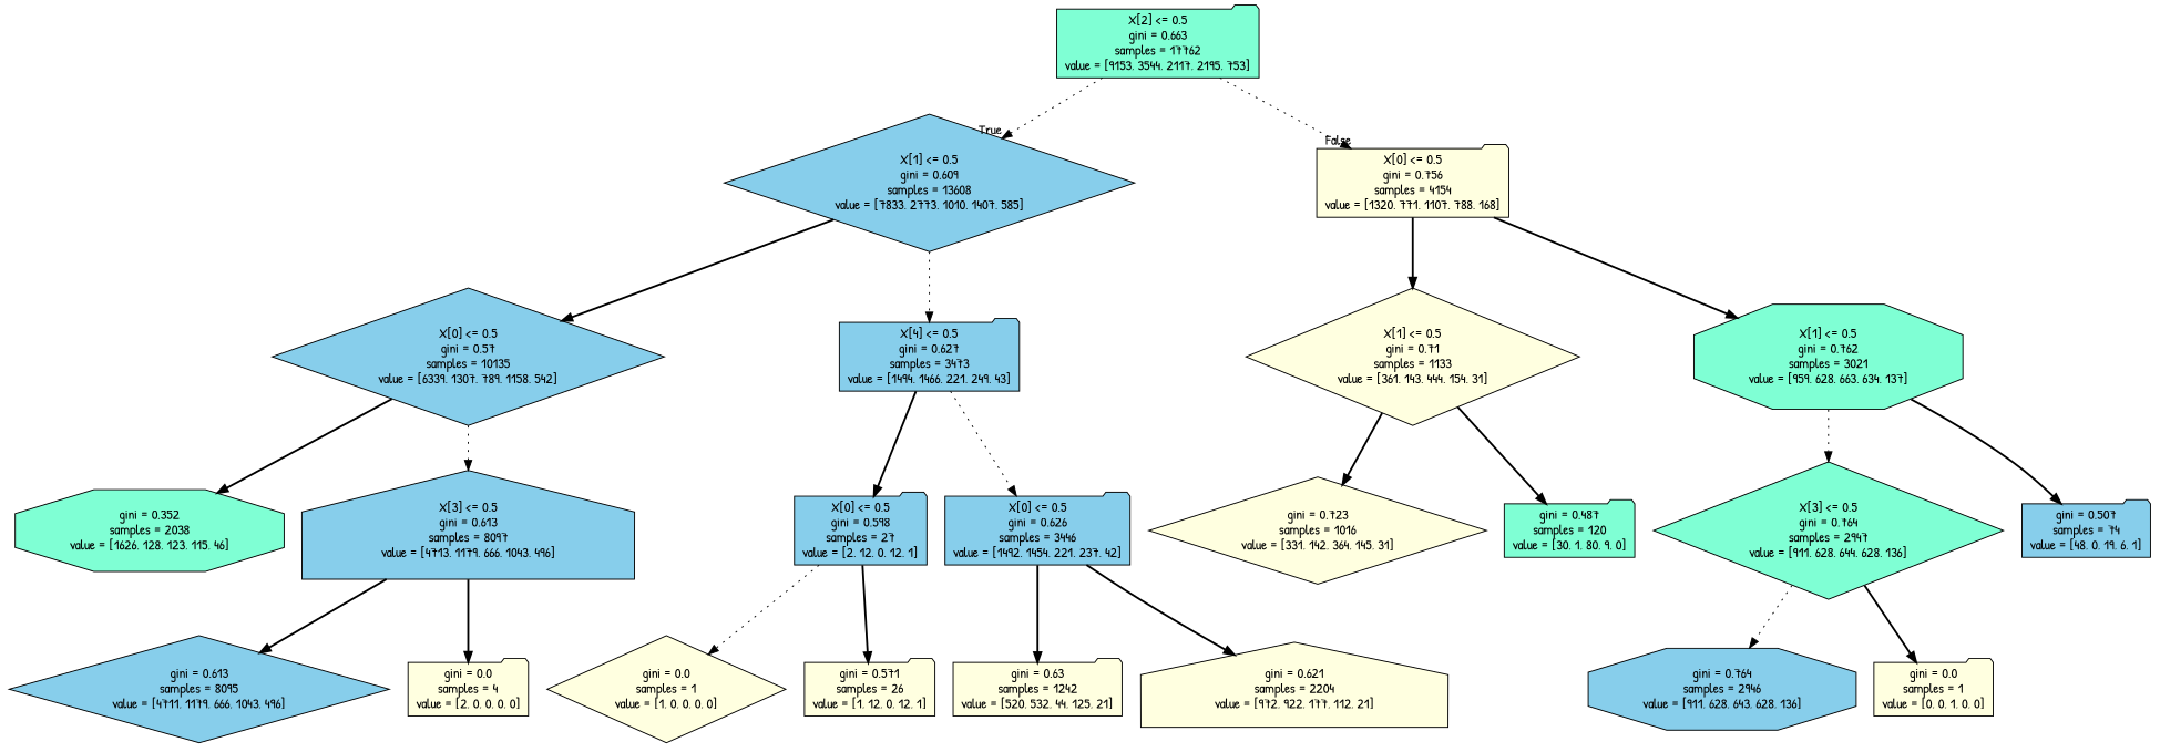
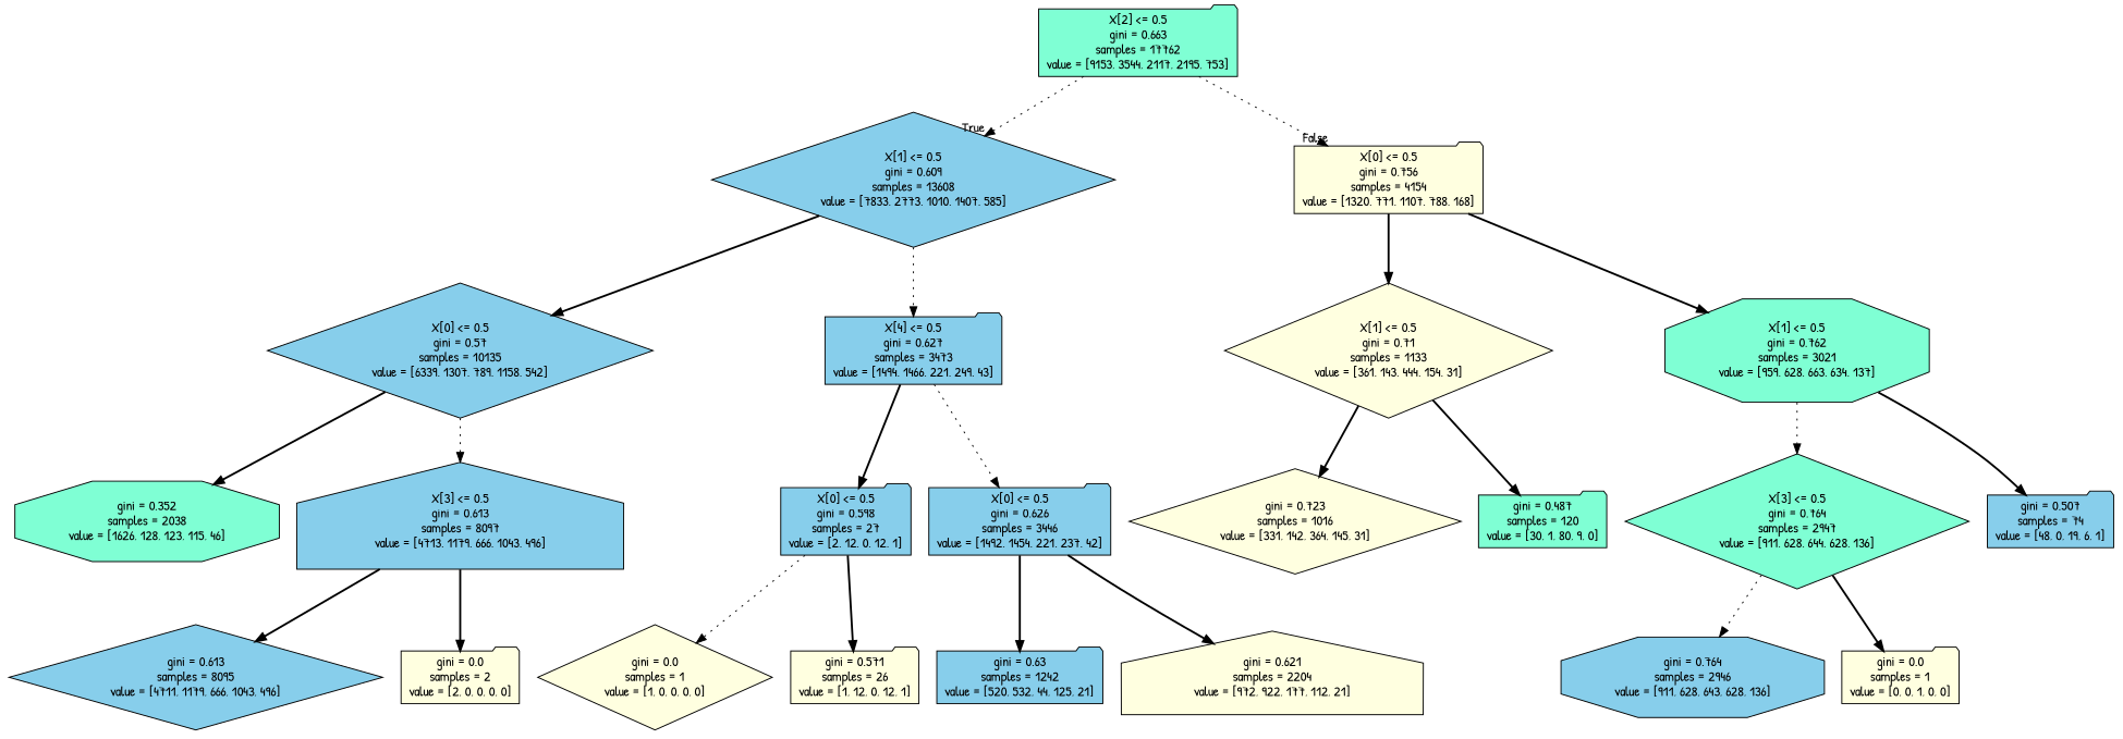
  digraph {
    fontname="Patrick Hand"
    node [fillcolor=skyblue fontname="Patrick Hand" shape=folder style=filled]
    edge [fontname="Patrick Hand" style=bold]
    n1 [fillcolor=aquamarine label="X[2] <= 0.5\ngini = 0.663\nsamples = 17762\nvalue = [9153, 3544, 2117, 2195, 753]"]
    n2 [label="X[1] <= 0.5\ngini = 0.609\nsamples = 13608\nvalue = [7833, 2773, 1010, 1407, 585]" shape=diamond]
    n3 [fillcolor=lightyellow label="X[0] <= 0.5\ngini = 0.756\nsamples = 4154\nvalue = [1320, 771, 1107, 788, 168]"]
    n4 [label="X[0] <= 0.5\ngini = 0.57\nsamples = 10135\nvalue = [6339, 1307, 789, 1158, 542]" shape=diamond]
    n5 [label="X[4] <= 0.5\ngini = 0.627\nsamples = 3473\nvalue = [1494, 1466, 221, 249, 43]"]
    n6 [fillcolor=lightyellow label="X[1] <= 0.5\ngini = 0.71\nsamples = 1133\nvalue = [361, 143, 444, 154, 31]" shape=diamond]
    n7 [fillcolor=aquamarine label="X[1] <= 0.5\ngini = 0.762\nsamples = 3021\nvalue = [959, 628, 663, 634, 137]" shape=octagon]
    n8 [fillcolor=aquamarine label="gini = 0.352\nsamples = 2038\nvalue = [1626, 128, 123, 115, 46]" shape=octagon]
    n9 [label="X[3] <= 0.5\ngini = 0.613\nsamples = 8097\nvalue = [4713, 1179, 666, 1043, 496]" shape=house]
    n10 [label="X[0] <= 0.5\ngini = 0.598\nsamples = 27\nvalue = [2, 12, 0, 12, 1]"]
    n11 [label="X[0] <= 0.5\ngini = 0.626\nsamples = 3446\nvalue = [1492, 1454, 221, 237, 42]"]
    n12 [label="gini = 0.613\nsamples = 8095\nvalue = [4711, 1179, 666, 1043, 496]" shape=diamond]
-   n13 [fillcolor=lightyellow label="gini = 0.0\nsamples = 4\nvalue = [2, 0, 0, 0, 0]"]
+   n13 [fillcolor=lightyellow label="gini = 0.0\nsamples = 2\nvalue = [2, 0, 0, 0, 0]"]
    n14 [fillcolor=lightyellow label="gini = 0.0\nsamples = 1\nvalue = [1, 0, 0, 0, 0]" shape=diamond]
    n15 [fillcolor=lightyellow label="gini = 0.571\nsamples = 26\nvalue = [1, 12, 0, 12, 1]"]
-   n16 [fillcolor=lightyellow label="gini = 0.63\nsamples = 1242\nvalue = [520, 532, 44, 125, 21]"]
+   n16 [label="gini = 0.63\nsamples = 1242\nvalue = [520, 532, 44, 125, 21]"]
    n17 [fillcolor=lightyellow label="gini = 0.621\nsamples = 2204\nvalue = [972, 922, 177, 112, 21]" shape=house]
    n18 [fillcolor=lightyellow label="gini = 0.723\nsamples = 1016\nvalue = [331, 142, 364, 145, 31]" shape=diamond]
    n19 [fillcolor=aquamarine label="gini = 0.487\nsamples = 120\nvalue = [30, 1, 80, 9, 0]"]
    n20 [fillcolor=aquamarine label="X[3] <= 0.5\ngini = 0.764\nsamples = 2947\nvalue = [911, 628, 644, 628, 136]" shape=diamond]
    n21 [label="gini = 0.507\nsamples = 74\nvalue = [48, 0, 19, 6, 1]"]
    n22 [label="gini = 0.764\nsamples = 2946\nvalue = [911, 628, 643, 628, 136]" shape=octagon]
    n23 [fillcolor=lightyellow label="gini = 0.0\nsamples = 1\nvalue = [0, 0, 1, 0, 0]"]
    n1 -> n2 [headlabel=True labelangle=45 labeldistance=2.5 style=dotted]
    n1 -> n3 [headlabel=False labelangle=-45 labeldistance=2.5 style=dotted]
    n2 -> n4
    n2 -> n5 [style=dotted]
    n3 -> n6
    n3 -> n7
    n4 -> n8
    n4 -> n9 [style=dotted]
    n5 -> n10
    n5 -> n11 [style=dotted]
    n6 -> n18
    n6 -> n19
    n7 -> n20 [style=dotted]
    n7 -> n21
    n9 -> n12
    n9 -> n13
    n10 -> n14 [style=dotted]
    n10 -> n15
    n11 -> n16
    n11 -> n17
    n20 -> n22 [style=dotted]
    n20 -> n23
  }
